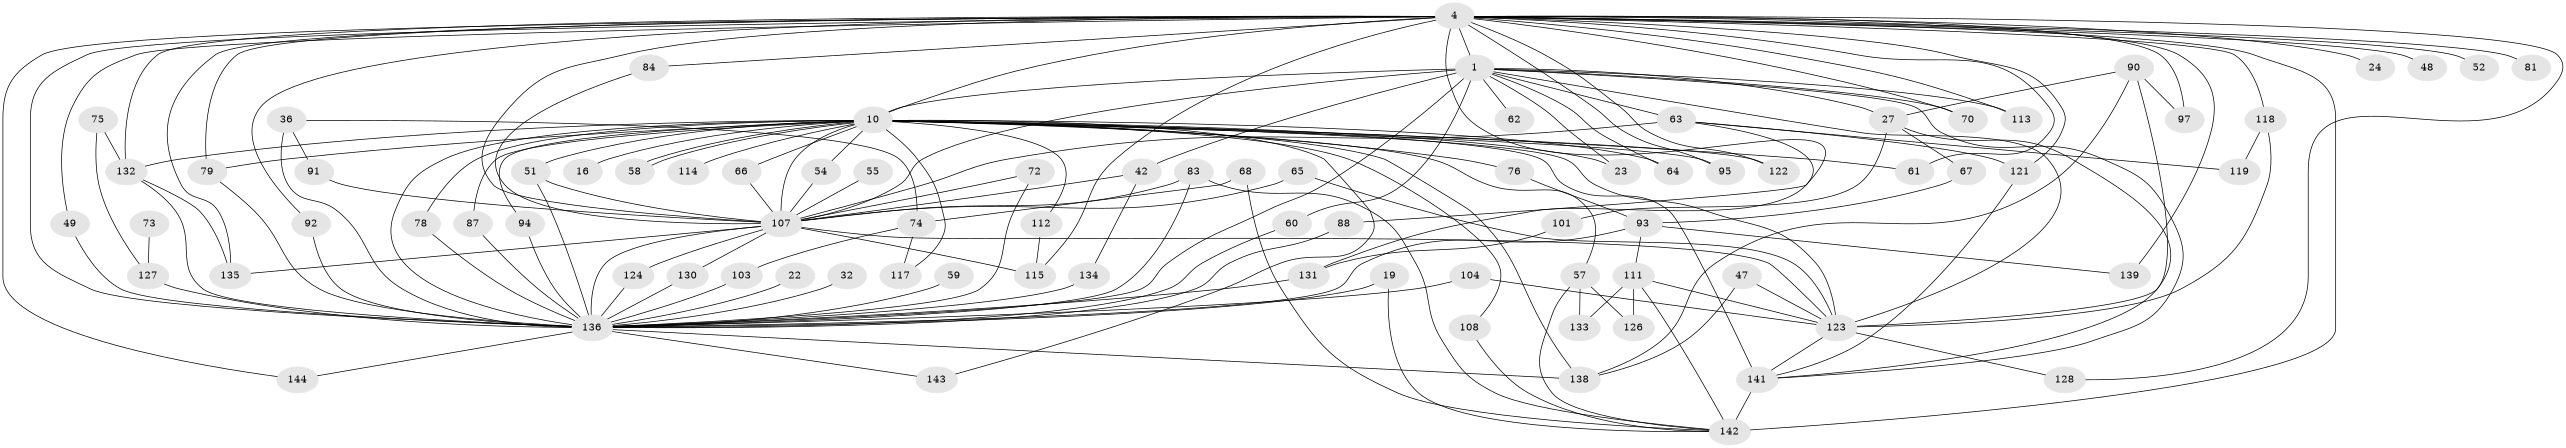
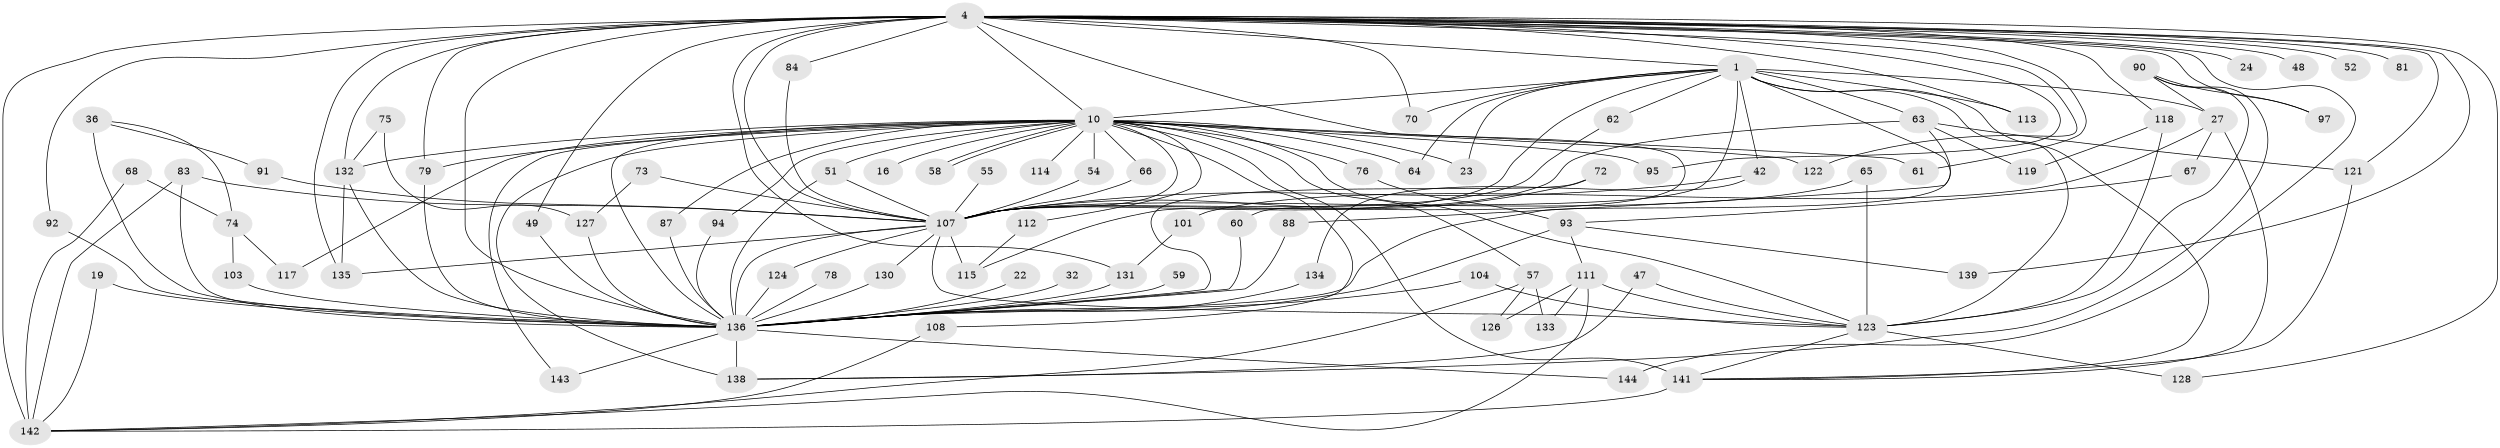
  graph {
    node [color=gray90 style=filled]
    4 [super="+2"]
    n2 [label=1 super="+5"]
    10 [super="+6"]
    24
    48
    49
    52
    61 [super="+50"]
    70
    79 [super="+53"]
    81
    84
    92
    95
    97
    107 [super="+21+9+98"]
    113
    115 [super="+85"]
    118
    121 [super="+100"]
    122
    128
    131 [super="+129+41"]
    132 [super="+40+106"]
    135 [super="+11"]
    136 [super="+125+120+116+110+3"]
    139
    142 [super="+37+30"]
    144
    23
    27
    42
    60
    62
    63 [super="+43+12"]
    64
    123 [super="+105+89"]
    141 [super="+77+109"]
    16
    51 [super="+31"]
    54 [super="+28"]
    57
    58
    66
    76
    78
    87
    94
    108
    112
    114
    117
    138 [super="+44+137"]
    143
    124
    130
    119
    67
    101
    134 [super="+46"]
    88
    126
    133
    93 [super="+13"]
    127 [super="+102"]
    19
    22
    32
    36 [super="+15"]
    74
    91
    103
    47
    55
    59
    65
    111 [super="+99"]
    68
    72
    73
    75
    83 [super="+26"]
    90
    104
    4 -- n2 [weight=4]
    4 -- 10 [weight=4]
    4 -- 24 [weight=2]
    4 -- 48 [weight=2]
    4 -- 49
    4 -- 52
    4 -- 61
    4 -- 70
    4 -- 79
    4 -- 81 [weight=2]
    4 -- 84
    4 -- 92
    4 -- 95
    4 -- 97
    4 -- 107 [weight=6]
    4 -- 113
    4 -- 115
    4 -- 118
    4 -- 121
    4 -- 122
    4 -- 128
    4 -- 131
    4 -- 132
    4 -- 135
    4 -- 136 [weight=8]
    4 -- 139
    4 -- 142 [weight=6]
    4 -- 144
    n2 -- 10 [weight=4]
    n2 -- 70
    n2 -- 107 [weight=4]
    n2 -- 113
    n2 -- 136 [weight=6]
    n2 -- 23
    n2 -- 27
    n2 -- 42
    n2 -- 60
    n2 -- 62
    n2 -- 63 [weight=3]
    n2 -- 64
    n2 -- 123 [weight=4]
    n2 -- 141
    10 -- 61 [weight=2]
    10 -- 79
    10 -- 95
    10 -- 107 [weight=5]
    10 -- 122
    10 -- 132 [weight=3]
    10 -- 136 [weight=5]
    10 -- 23
    10 -- 64
    10 -- 123 [weight=2]
    10 -- 141 [weight=4]
    10 -- 16 [weight=2]
    10 -- 51 [weight=2]
    10 -- 54
    10 -- 57
    10 -- 58
    10 -- 58
    10 -- 66
    10 -- 76
-   10 -- 78
    10 -- 87
    10 -- 94
    10 -- 108
    10 -- 112
    10 -- 114
    10 -- 117
    10 -- 138 [weight=2]
    10 -- 143
    49 -- 136
    79 -- 136
    84 -- 107
    92 -- 136
    107 -- 115 [weight=2]
    107 -- 135
    107 -- 136 [weight=6]
    107 -- 123
    107 -- 124
    107 -- 130
    118 -- 123
    118 -- 119
    121 -- 141
    131 -- 136 [weight=4]
    132 -- 135
    132 -- 136
    136 -- 144
    136 -- 138 [weight=2]
    136 -- 143
    27 -- 141
    27 -- 67
    27 -- 101
    42 -- 107
    42 -- 134
    60 -- 136
+   62 -- 107
    63 -- 107
    63 -- 121
    63 -- 119
    63 -- 88
    123 -- 128
    123 -- 141
    141 -- 142
    51 -- 107
    51 -- 136
    54 -- 107 [weight=2]
    57 -- 142
    57 -- 126
    57 -- 133
    66 -- 107
    76 -- 93
    78 -- 136
    87 -- 136
    94 -- 136
    108 -- 142
    112 -- 115
    124 -- 136
    130 -- 136
    67 -- 93
    101 -- 131
    134 -- 136 [weight=2]
    88 -- 136
    93 -- 136 [weight=2]
    93 -- 139
    93 -- 111
    127 -- 136 [weight=2]
    19 -- 136
    19 -- 142
    22 -- 136 [weight=2]
    32 -- 136 [weight=2]
    36 -- 136 [weight=3]
    36 -- 74
    36 -- 91
    74 -- 117
    74 -- 103
    91 -- 107
    103 -- 136
    47 -- 123
    47 -- 138
    55 -- 107 [weight=2]
    59 -- 136
    65 -- 107
    65 -- 123
    111 -- 142
    111 -- 123
    111 -- 126
    111 -- 133
    68 -- 142 [weight=2]
    68 -- 74
    72 -- 107
    72 -- 136
+   73 -- 107
    73 -- 127
    75 -- 132
    75 -- 127
    83 -- 107
    83 -- 136
    83 -- 142
    90 -- 97
    90 -- 27
    90 -- 123
    90 -- 138
    104 -- 136
    104 -- 123
  }
